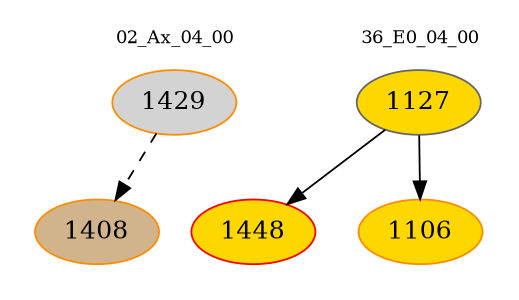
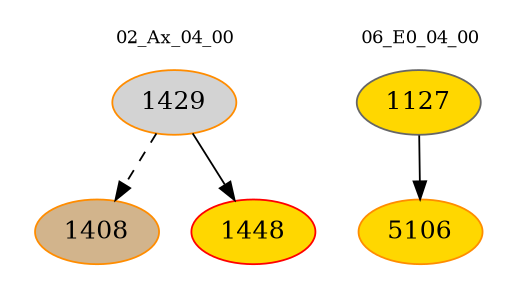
  digraph {
    node [color=darkorange fillcolor=gold style=filled]
    edge [color=black style=solid]
    n1 [fillcolor=lightgrey label=1429]
    n2 [fillcolor=tan label=1408]
    n3 [color=red label=1448]
    n4 [color=gray40 label=1127]
-   n5 [label=1106]
+   n5 [label=5106]
    subgraph cluster_1 {
      color=white
      fontsize=10
      label="02_Ax_04_00"
      n1
      n2
      n3
    }
    subgraph cluster_2 {
      color=white
      fontsize=10
-     label="36_E0_04_00"
+     label="06_E0_04_00"
      n4
      n5
    }
    n1 -> n2 [style=dashed]
-   n4 -> n3
+   n1 -> n3
    n4 -> n5
  }
